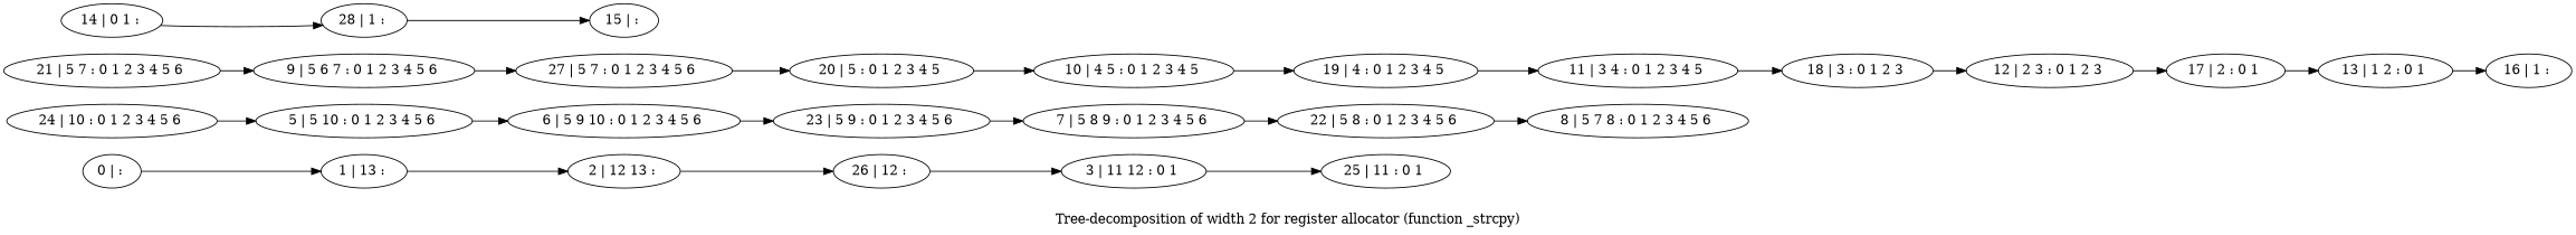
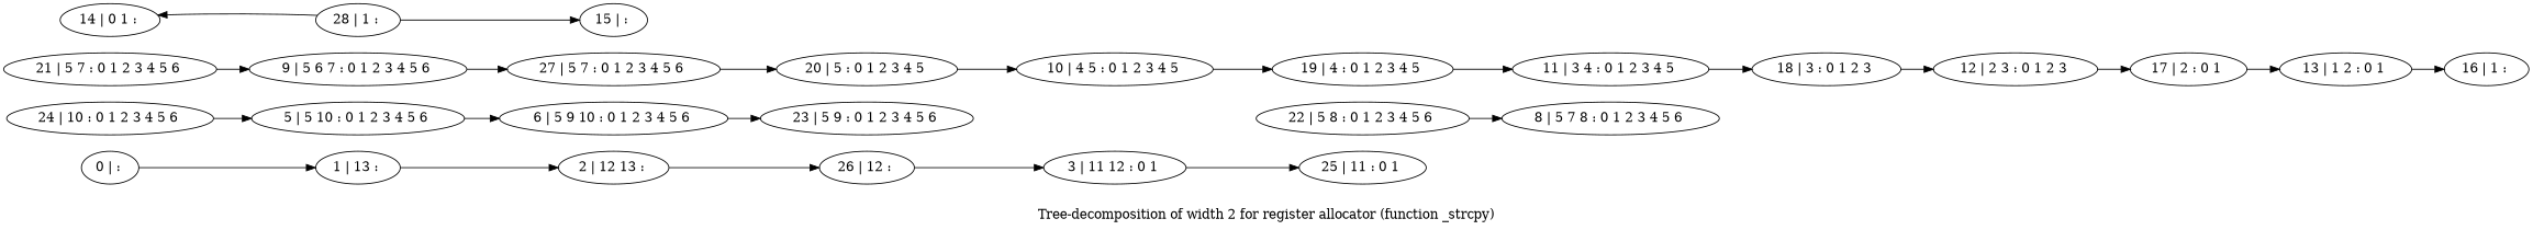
  digraph {
    label="Tree-decomposition of width 2 for register allocator (function _strcpy)"
    rankdir=LR
    n1 [label="0 | : "]
    n2 [label="1 | 13 : "]
    n3 [label="2 | 12 13 : "]
    n4 [label="26 | 12 : "]
    n5 [label="3 | 11 12 : 0 1 "]
    n6 [label="25 | 11 : 0 1 "]
    n7 [label="24 | 10 : 0 1 2 3 4 5 6 "]
    n8 [label="5 | 5 10 : 0 1 2 3 4 5 6 "]
    n9 [label="6 | 5 9 10 : 0 1 2 3 4 5 6 "]
    n10 [label="23 | 5 9 : 0 1 2 3 4 5 6 "]
-   n11 [label="7 | 5 8 9 : 0 1 2 3 4 5 6 "]
    n12 [label="22 | 5 8 : 0 1 2 3 4 5 6 "]
    n13 [label="8 | 5 7 8 : 0 1 2 3 4 5 6 "]
    n14 [label="21 | 5 7 : 0 1 2 3 4 5 6 "]
    n15 [label="9 | 5 6 7 : 0 1 2 3 4 5 6 "]
    n16 [label="27 | 5 7 : 0 1 2 3 4 5 6 "]
    n17 [label="20 | 5 : 0 1 2 3 4 5 "]
    n18 [label="10 | 4 5 : 0 1 2 3 4 5 "]
    n19 [label="19 | 4 : 0 1 2 3 4 5 "]
    n20 [label="11 | 3 4 : 0 1 2 3 4 5 "]
    n21 [label="18 | 3 : 0 1 2 3 "]
    n22 [label="12 | 2 3 : 0 1 2 3 "]
    n23 [label="17 | 2 : 0 1 "]
    n24 [label="13 | 1 2 : 0 1 "]
    n25 [label="16 | 1 : "]
    n26 [label="14 | 0 1 : "]
    n27 [label="28 | 1 : "]
    n28 [label="15 | : "]
    n1 -> n2
    n2 -> n3
    n3 -> n4
    n4 -> n5
    n5 -> n6
    n7 -> n8
    n8 -> n9
    n9 -> n10
-   n10 -> n11
-   n11 -> n12
    n12 -> n13
    n14 -> n15
    n15 -> n16
    n16 -> n17
    n17 -> n18
    n18 -> n19
    n19 -> n20
    n20 -> n21
    n21 -> n22
    n22 -> n23
    n23 -> n24
    n24 -> n25
-   n26 -> n27
+   n27 -> n26
    n27 -> n28
  }
